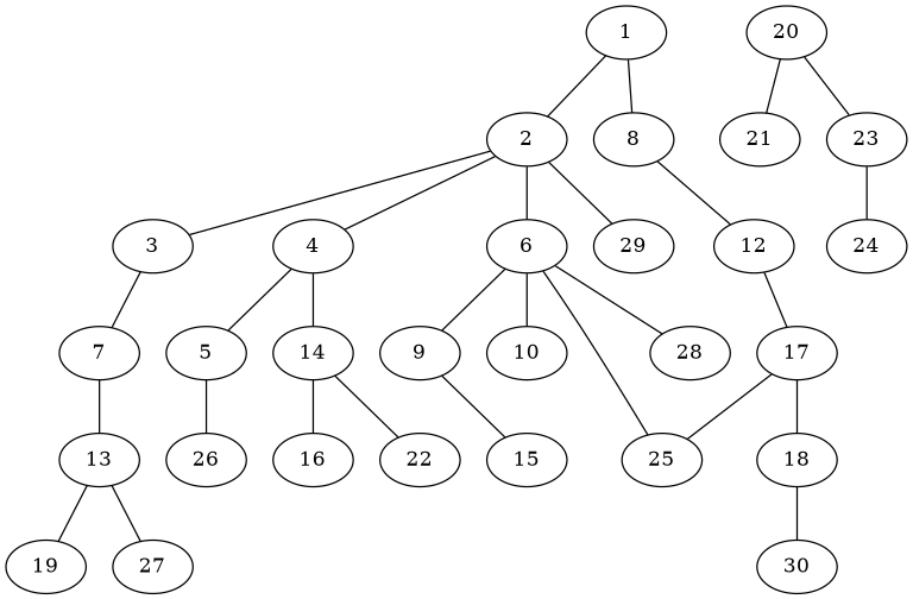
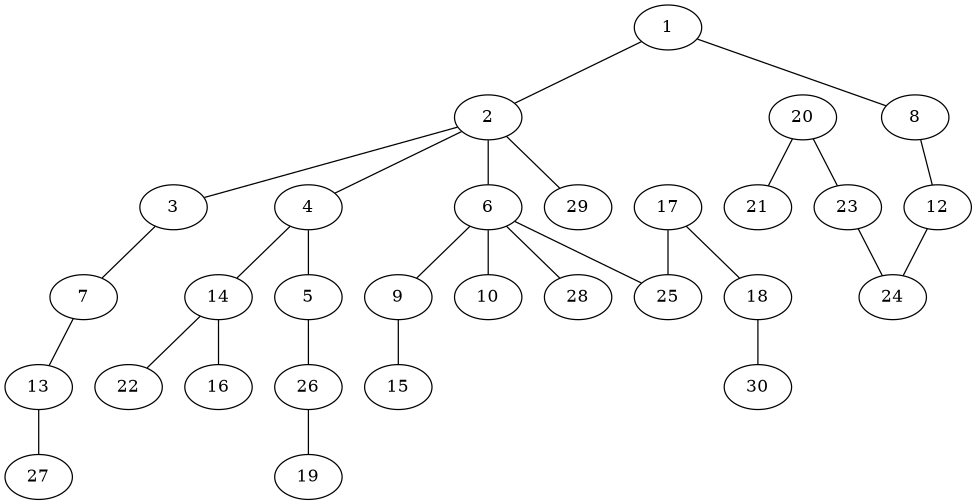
  graph {
    1
    2
    8
    3
    4
    6
    29
    12
    7
    5
    14
    9
    10
    25
    28
    17
    13
    26
    16
    22
    15
    19
    27
    18
    20
    21
    23
    24
    30
    1 -- 2
    1 -- 8
    2 -- 3
    2 -- 4
    2 -- 6
    2 -- 29
    8 -- 12
    3 -- 7
    4 -- 5
    4 -- 14
    6 -- 9
    6 -- 10
    6 -- 25
    6 -- 28
-   12 -- 17
+   12 -- 24
    7 -- 13
    5 -- 26
    14 -- 16
    14 -- 22
    9 -- 15
    17 -- 25
    17 -- 18
-   13 -- 19
+   26 -- 19
    13 -- 27
    18 -- 30
    20 -- 21
    20 -- 23
    23 -- 24
  }
